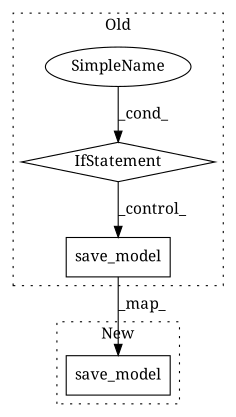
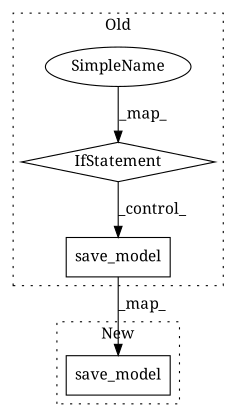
  digraph {
    fontname="Noto Serif"
    node [a=32 l="11,1" shape=box fontname="Noto Serif"]
    edge [fontname="Noto Serif"]
    n1 [label=save_model s="4613,4629"]
    n2 [a=25 l="4,2" label=IfStatement s="4569,4588" shape=diamond]
    n3 [a=42 l=15 label=SimpleName s=4573 shape=ellipse]
    n4 [label=save_model s="5105,5121"]
    subgraph cluster_1 {
      label=Old
      style=dotted
      n1
      n2
      n3
    }
    subgraph cluster_2 {
      label=New
      style=dotted
      n4
    }
    n1 -> n4 [label=_map_]
    n2 -> n1 [label=_control_]
-   n3 -> n2 [label=_cond_]
+   n3 -> n2 [label=_map_]
  }
